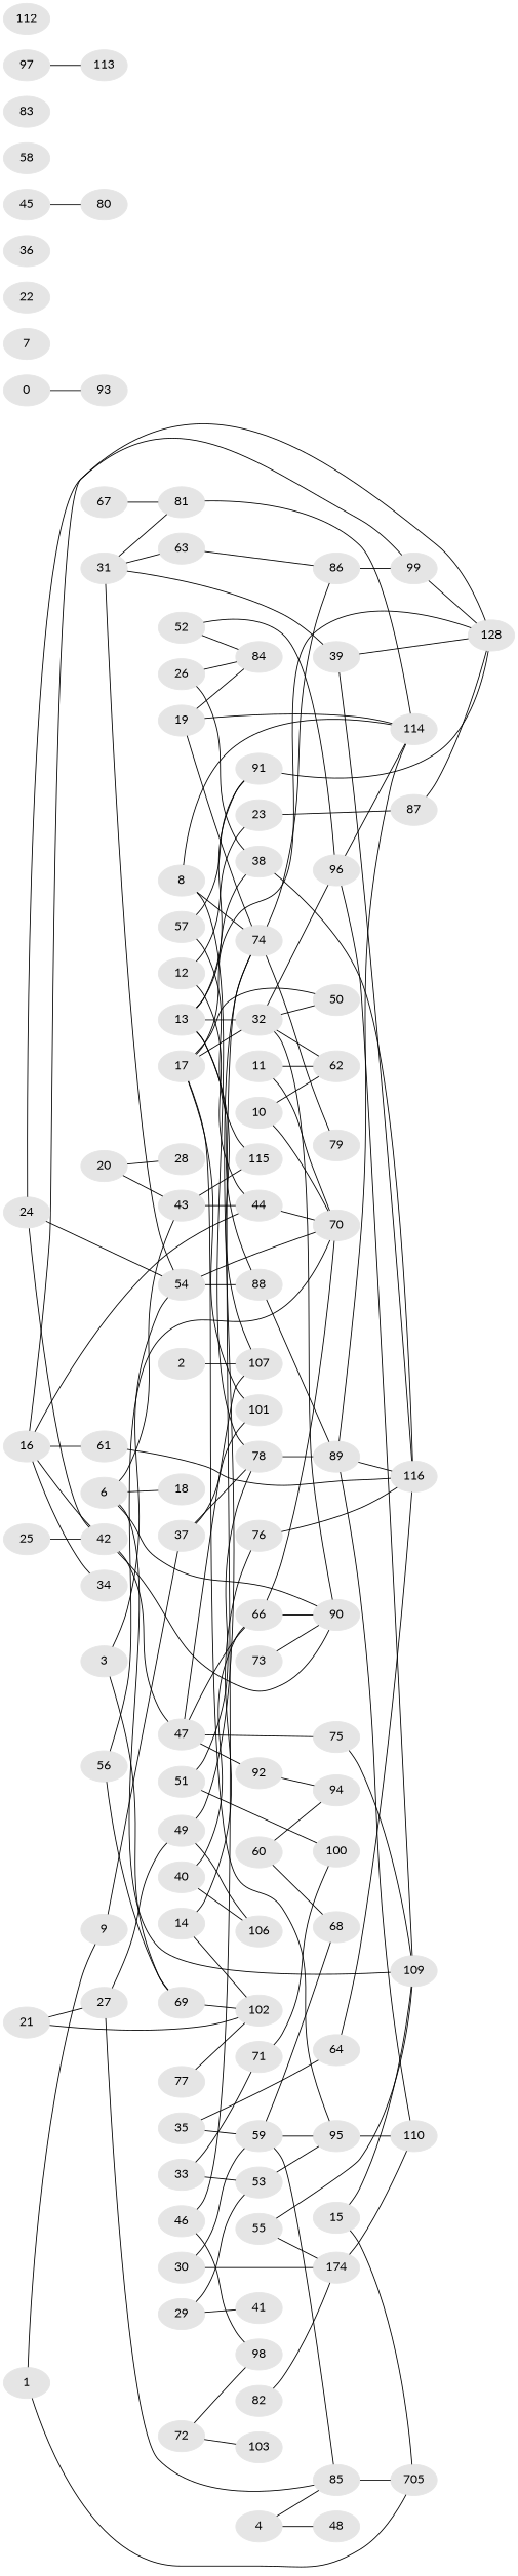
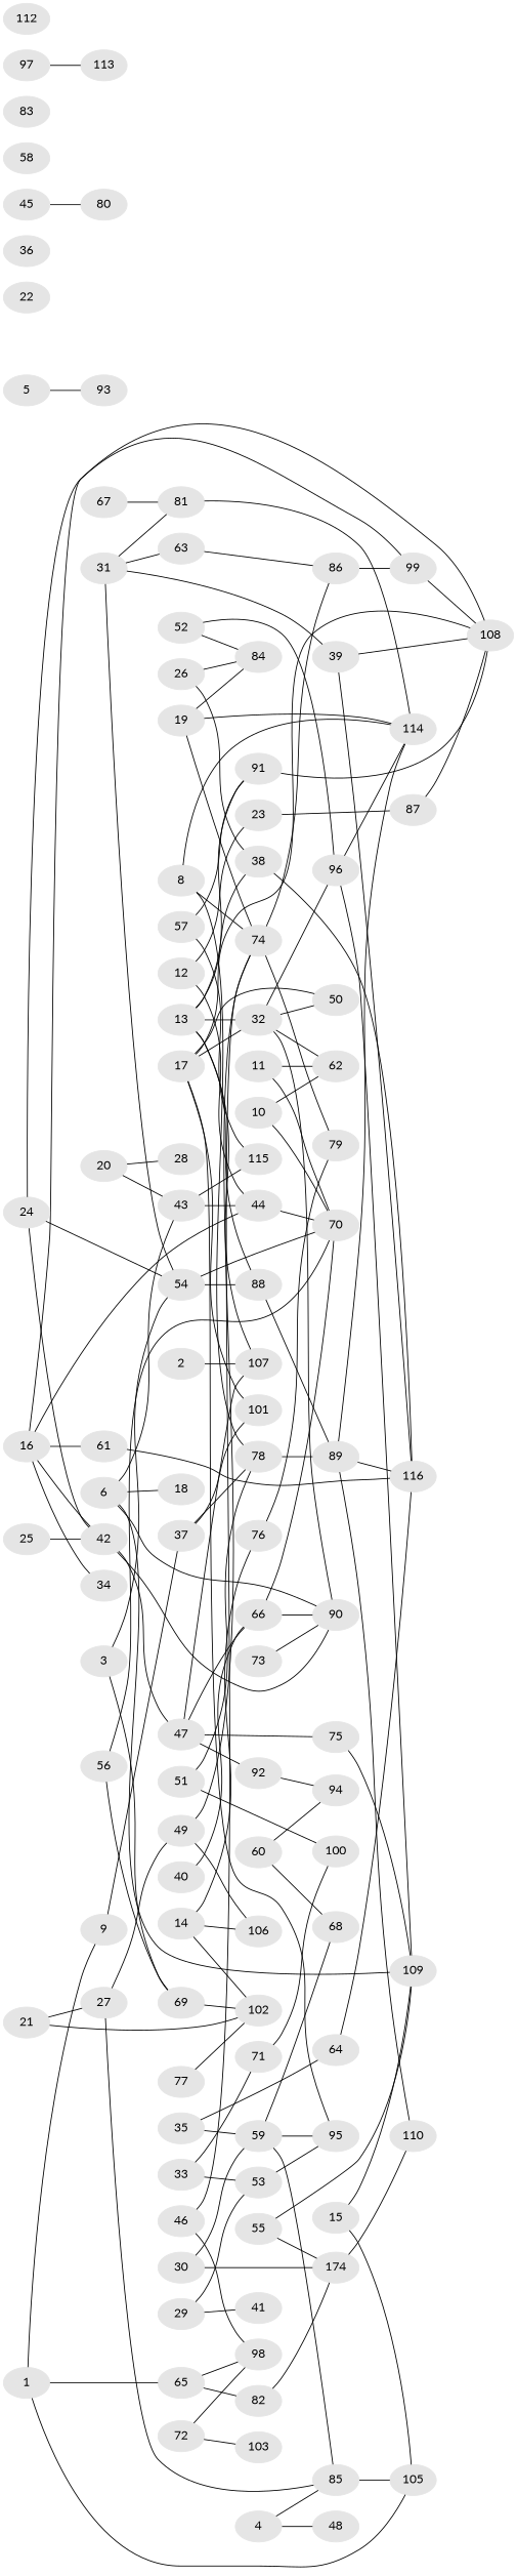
  graph {
    fontname=Lato
    rankdir=LR
    node [color=gray90 fontname=Lato style=filled]
    edge [fontname=Lato]
    1
    9
-   105 [label=705]
+   65
+   105
    37
    98
    82
    2
    107
    3
    54
    69
    70
    88
    102
    4
    48
    85
-   5 [label=0]
+   5
    93
    6
    18
    43
    90
    109
    44
    115
-   7
    8
    74
    78
    114
    86
    79
    89
    101
    52
    84
    96
    10
    62
    11
    12
    23
    87
    13
    32
    38
    91
    50
    n51 [label=116]
-   108 [label=128]
+   108
    14
    76
    15
    16
    34
    42
    61
    47
    17
    95
    110
    19
    20
    28
    21
    27
    49
    22
    24
    99
    25
    26
    106
    29
    41
    53
    30
    59
    n81 [label=174]
    68
    31
    39
    63
    81
    33
    71
    100
    35
    64
    36
    40
    66
    75
    92
    45
    80
    46
    94
    51
    55
    56
    57
    58
    60
    67
    72
    103
    73
    77
    83
    97
    113
    112
    1 -- 9
+   1 -- 65
    1 -- 105
    9 -- 37
+   65 -- 98
+   65 -- 82
    37 -- 78
    37 -- 101
    82 -- n81
    2 -- 107
    3 -- 54
    3 -- 69
    54 -- 70
    54 -- 88
    69 -- 102
    88 -- 89
    4 -- 48
    4 -- 85
    85 -- 105
    5 -- 93
    6 -- 18
    6 -- 43
    6 -- 90
    6 -- 109
    43 -- 44
    43 -- 115
    44 -- 70
    8 -- 74
    8 -- 78
    8 -- 114
    74 -- 86
    74 -- 79
    78 -- 89
    86 -- 99
    89 -- 114
    89 -- n51
    89 -- 110
    52 -- 84
    52 -- 96
    96 -- 109
    96 -- 114
    10 -- 70
    10 -- 62
    11 -- 70
    11 -- 62
    12 -- 44
    12 -- 23
    23 -- 87
    87 -- 108
    13 -- 107
    13 -- 88
    13 -- 32
    13 -- 38
    13 -- 91
    32 -- 90
    32 -- 96
    32 -- 62
    32 -- 50
    38 -- n51
    91 -- 108
    14 -- 102
    14 -- 76
-   76 -- n51
+   76 -- 79
    15 -- 105
    15 -- 109
    16 -- 44
    16 -- 108
    16 -- 34
    16 -- 42
    16 -- 61
    42 -- 90
    42 -- 47
    61 -- n51
    47 -- 107
    47 -- 66
    47 -- 75
    47 -- 92
    17 -- 101
    17 -- 32
    17 -- 50
    17 -- 108
    17 -- 95
-   95 -- 110
    19 -- 74
    19 -- 114
    19 -- 84
    20 -- 43
    20 -- 28
    21 -- 102
    21 -- 27
    27 -- 85
    27 -- 49
    49 -- 74
    49 -- 106
    24 -- 54
    24 -- 42
    24 -- 99
    99 -- 108
    25 -- 42
    26 -- 84
    26 -- 38
    29 -- 41
    29 -- 53
    53 -- 95
    30 -- 59
    30 -- n81
    59 -- 85
    59 -- 95
    59 -- 68
    n81 -- 110
    31 -- 54
    31 -- 39
    31 -- 63
    31 -- 81
    39 -- n51
    39 -- 108
    63 -- 86
    81 -- 114
    33 -- 53
    33 -- 71
    71 -- 100
    35 -- 59
    35 -- 64
    64 -- n51
-   40 -- 106
+   14 -- 106
    40 -- 66
    66 -- 70
    66 -- 90
    75 -- 109
    92 -- 94
    45 -- 80
    46 -- 98
    46 -- 74
    51 -- 78
    51 -- 100
    55 -- 109
    55 -- n81
    56 -- 69
    56 -- 70
    57 -- 115
    57 -- 91
    60 -- 68
    60 -- 94
    67 -- 81
    72 -- 98
    72 -- 103
    73 -- 90
    77 -- 102
    97 -- 113
  }
